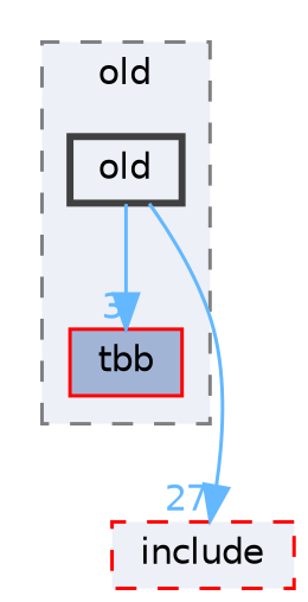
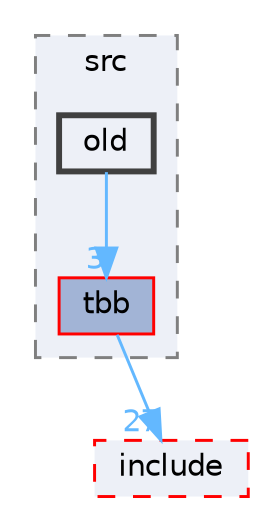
  digraph {
    compound=true
    node [color=red fillcolor="#edf0f7" fontname=Helvetica fontsize=10 shape=box]
    edge [color=steelblue1 fontcolor=steelblue1 fontname=Helvetica fontsize=10 labeldistance=1.5 labelfontname=Helvetica labelfontsize=10]
    n1 [fillcolor="#a2b4d6" height=0.2 label=tbb style=filled width=0.4]
    n2 [color=grey25 height=0.2 label=old style="filled,bold" width=0.4]
    n3 [height=0.2 label=include style="filled,dashed" width=0.4]
    subgraph cluster_1 {
      bgcolor="#edf0f7"
      fontname=Helvetica
      fontsize=10
-     label=old
+     label=src
      pencolor=grey50
      style="filled,dashed"
      n1
      n2
    }
    n2 -> n1 [headlabel=3]
-   n2 -> n3 [headlabel=27]
+   n1 -> n3 [headlabel=27]
  }
